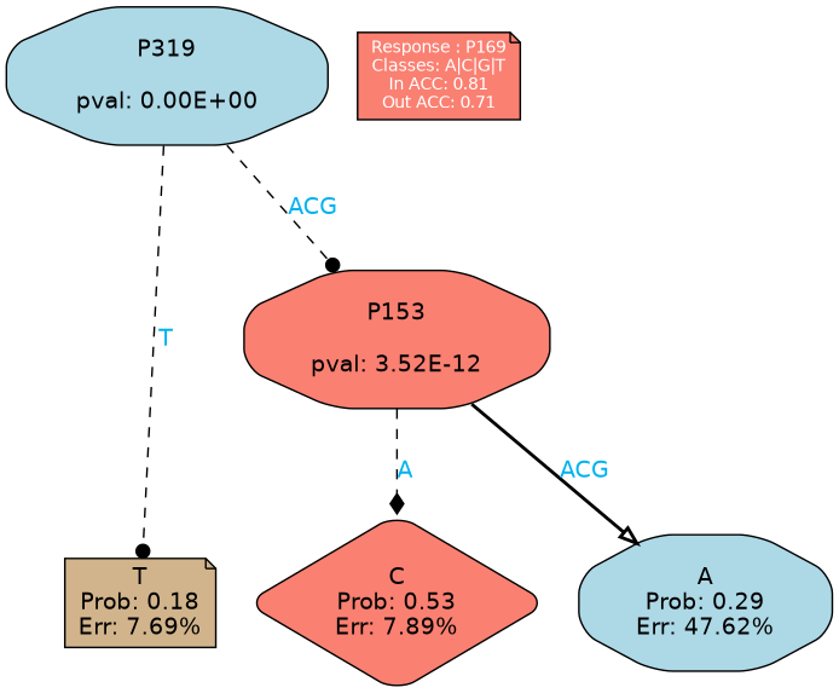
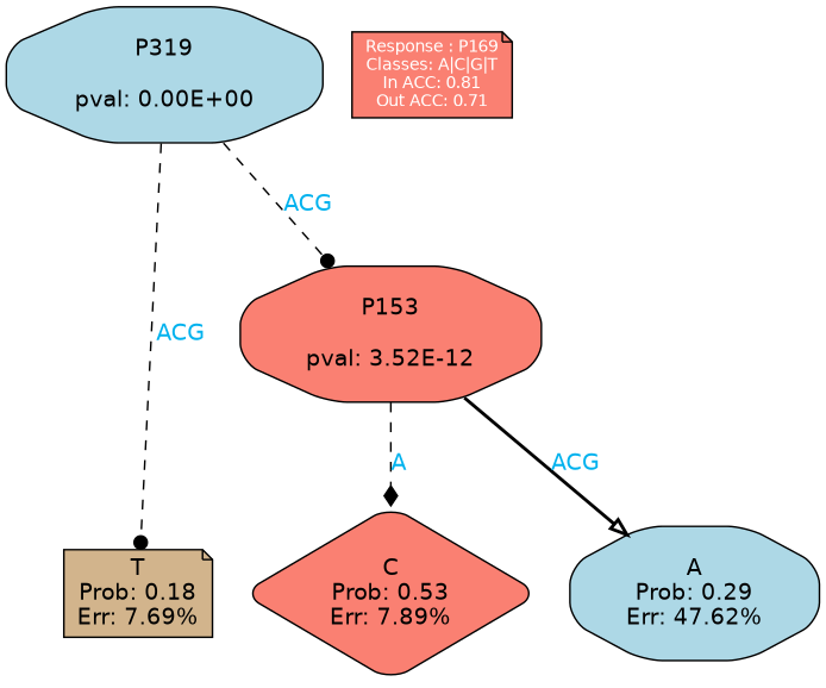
  digraph {
    fontname="DejaVu Sans"
    ranksep=equally
    splines=polylines
    node [color=black fillcolor=salmon fontname="DejaVu Sans" shape=octagon style="filled, rounded"]
    edge [arrowhead=dot fontcolor=deepskyblue2 fontname="DejaVu Sans" style=dashed]
    n1 [label="C\nProb: 0.53\nErr: 7.89%" shape=diamond]
    n2 [fillcolor=lightblue label="A\nProb: 0.29\nErr: 47.62%"]
    n3 [fillcolor=tan label="T\nProb: 0.18\nErr: 7.69%" shape=note]
    n4 [align=left fontcolor=white fontsize=10 label="Response : P169\nClasses: A|C|G|T\nIn ACC: 0.81\nOut ACC: 0.71\n" shape=note style=filled]
    n5 [fillcolor=lightblue label="P319\n\npval: 0.00E+00"]
    n6 [label="P153\n\npval: 3.52E-12"]
    subgraph sub_1 {
      rank=same
      n1
      n2
      n3
    }
    subgraph sub_2 {
      rank=same
      n4
      n5
    }
-   n5 -> n3 [label=T]
+   n5 -> n3 [label=ACG]
    n5 -> n6 [label=ACG]
    n6 -> n1 [arrowhead=diamond label=A]
    n6 -> n2 [arrowhead=onormal label=ACG style=bold]
  }
